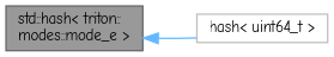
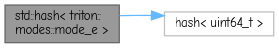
  digraph {
    rankdir=LR
    fontname="Comic Neue"
    node [fontname="Comic Neue" fontsize=10 shape=box style=filled]
    n1 [color=gray40 fillcolor=grey60 fontcolor=black height=0.2 label="std::hash\< triton::\lmodes::mode_e \>" width=0.4]
    n2 [color=grey75 fillcolor=white height=0.2 label="hash\< uint64_t \>" width=0.4]
-   n1 -> n2 [color=steelblue1 dir=back fontname="Comic Neue" fontsize=10 labelfontname=Helvetica labelfontsize=10 style=solid]
+   n2 -> n1 [color=steelblue1 dir=back fontname="Comic Neue" fontsize=10 labelfontname=Helvetica labelfontsize=10 style=solid]
  }
